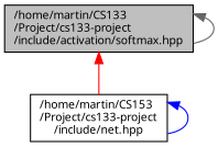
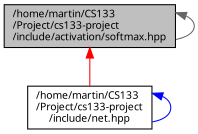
  digraph {
    fontname="Noto Sans"
    node [color=black fontname="Noto Sans" fontsize=10 shape=record style=filled]
    edge [dir=back fontname="Noto Sans" fontsize=10 labelfontname=Helvetica labelfontsize=10 style=solid]
    n1 [fillcolor=grey75 fontcolor=black height=0.2 label="/home/martin/CS133\l/Project/cs133-project\l/include/activation/softmax.hpp" width=0.4]
-   n2 [fillcolor=white height=0.2 label="/home/martin/CS153\l/Project/cs133-project\l/include/net.hpp" width=0.4]
+   n2 [fillcolor=white height=0.2 label="/home/martin/CS133\l/Project/cs133-project\l/include/net.hpp" width=0.4]
    n1 -> n1 [color=gray40]
    n1 -> n2 [color=red]
    n2 -> n2 [color=blue]
  }
